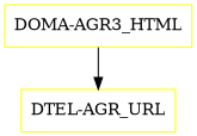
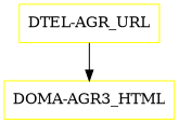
  digraph {
    node [color=yellow shape=box]
    "DTEL-AGR_URL"
    "DOMA-AGR3_HTML"
-   "DOMA-AGR3_HTML" -> "DTEL-AGR_URL"
+   "DTEL-AGR_URL" -> "DOMA-AGR3_HTML"
  }
